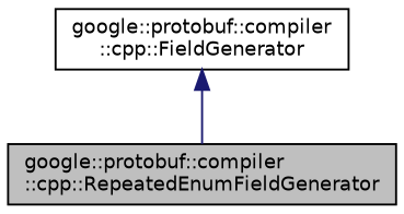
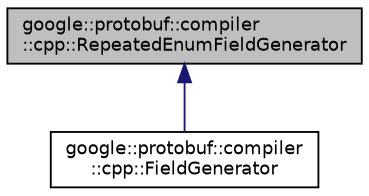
  digraph {
    node [color=black fontname=Helvetica fontsize=10 shape=record style=filled]
    n1 [fillcolor=grey75 fontcolor=black height=0.2 label="google::protobuf::compiler\l::cpp::RepeatedEnumFieldGenerator" width=0.4]
    n2 [fillcolor=white height=0.2 label="google::protobuf::compiler\l::cpp::FieldGenerator" width=0.4]
-   n2 -> n1 [color=midnightblue dir=back fontname=Helvetica fontsize=10 labelfontname=Helvetica labelfontsize=10 style=solid]
+   n1 -> n2 [color=midnightblue dir=back fontname=Helvetica fontsize=10 labelfontname=Helvetica labelfontsize=10 style=solid]
  }
